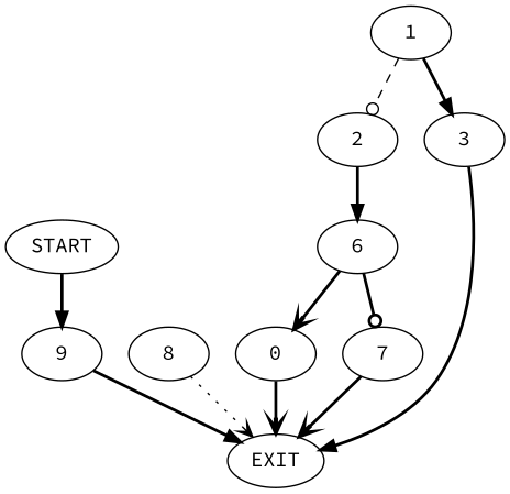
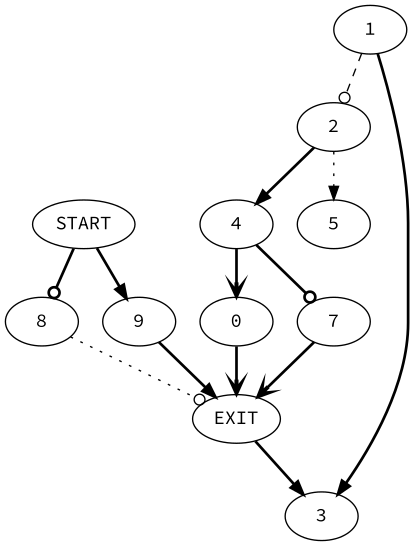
  digraph {
    fontname="Source Code Pro"
    node [fontname="Source Code Pro"]
    edge [arrowhead=normal fontname="Source Code Pro" style=bold]
    n1 [label=START]
    8
    9
    1
    2
    3
    n7 [label=EXIT]
-   4 [label=6]
+   4
+   5
    n10 [label=0]
    7
+   n1 -> 8 [arrowhead=odot]
    n1 -> 9
-   8 -> n7 [arrowhead=vee style=dotted]
+   8 -> n7 [arrowhead=odot style=dotted]
    9 -> n7
    1 -> 2 [arrowhead=odot style=dashed]
    1 -> 3
    2 -> 4
-   3 -> n7
+   2 -> 5 [style=dotted]
+   n7 -> 3
    4 -> n10 [arrowhead=vee]
    4 -> 7 [arrowhead=odot]
    n10 -> n7 [arrowhead=vee]
    7 -> n7 [arrowhead=vee]
  }
